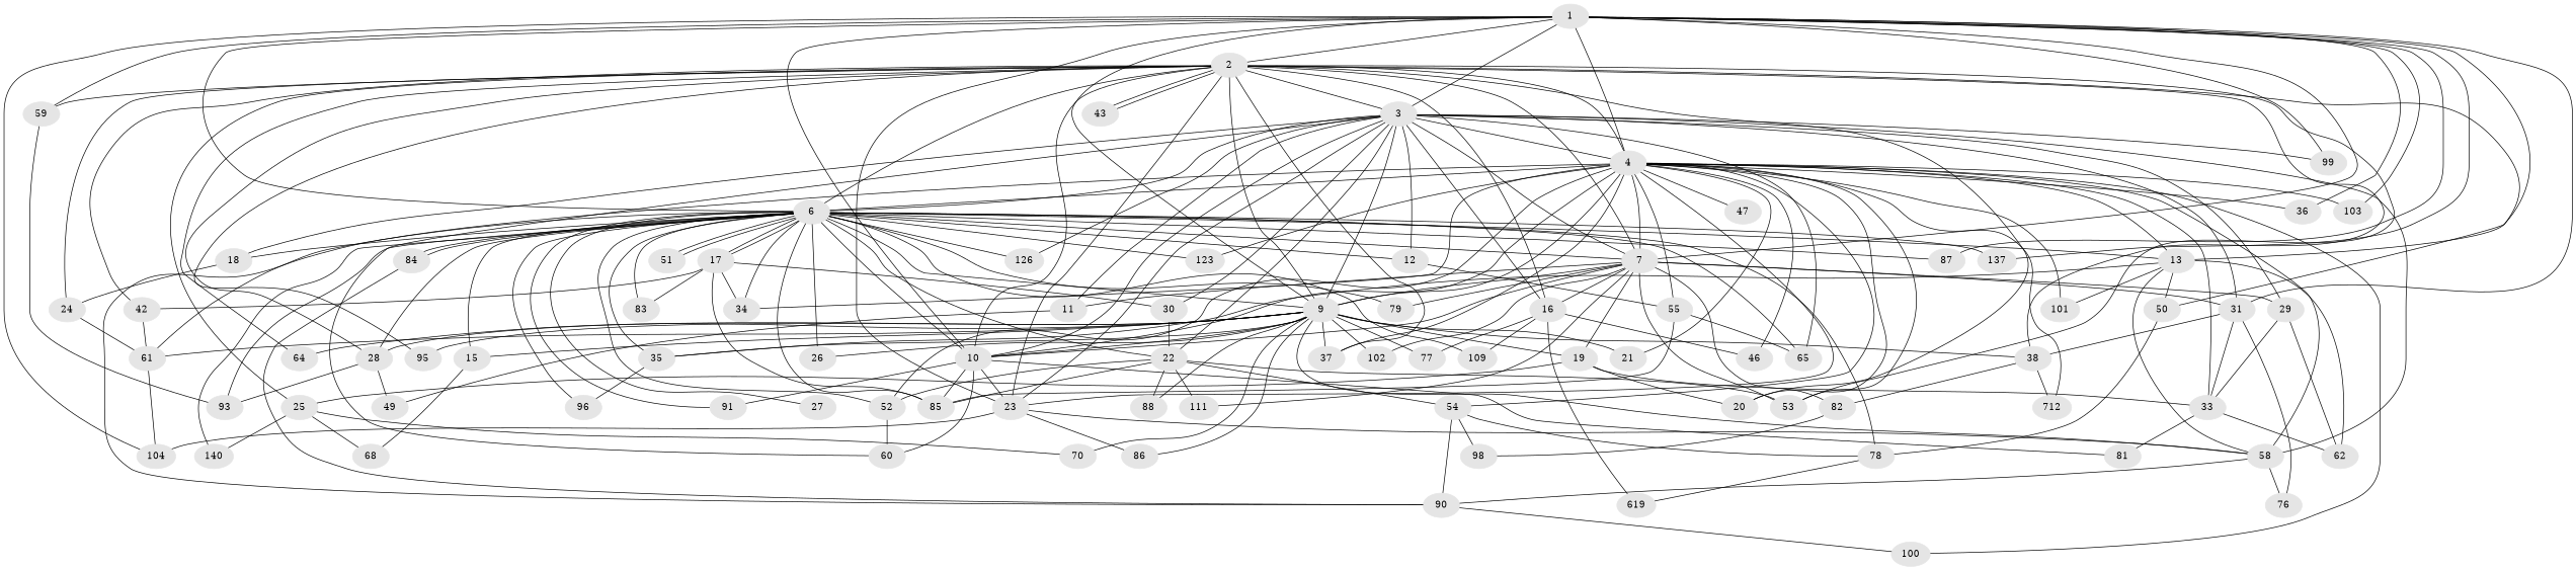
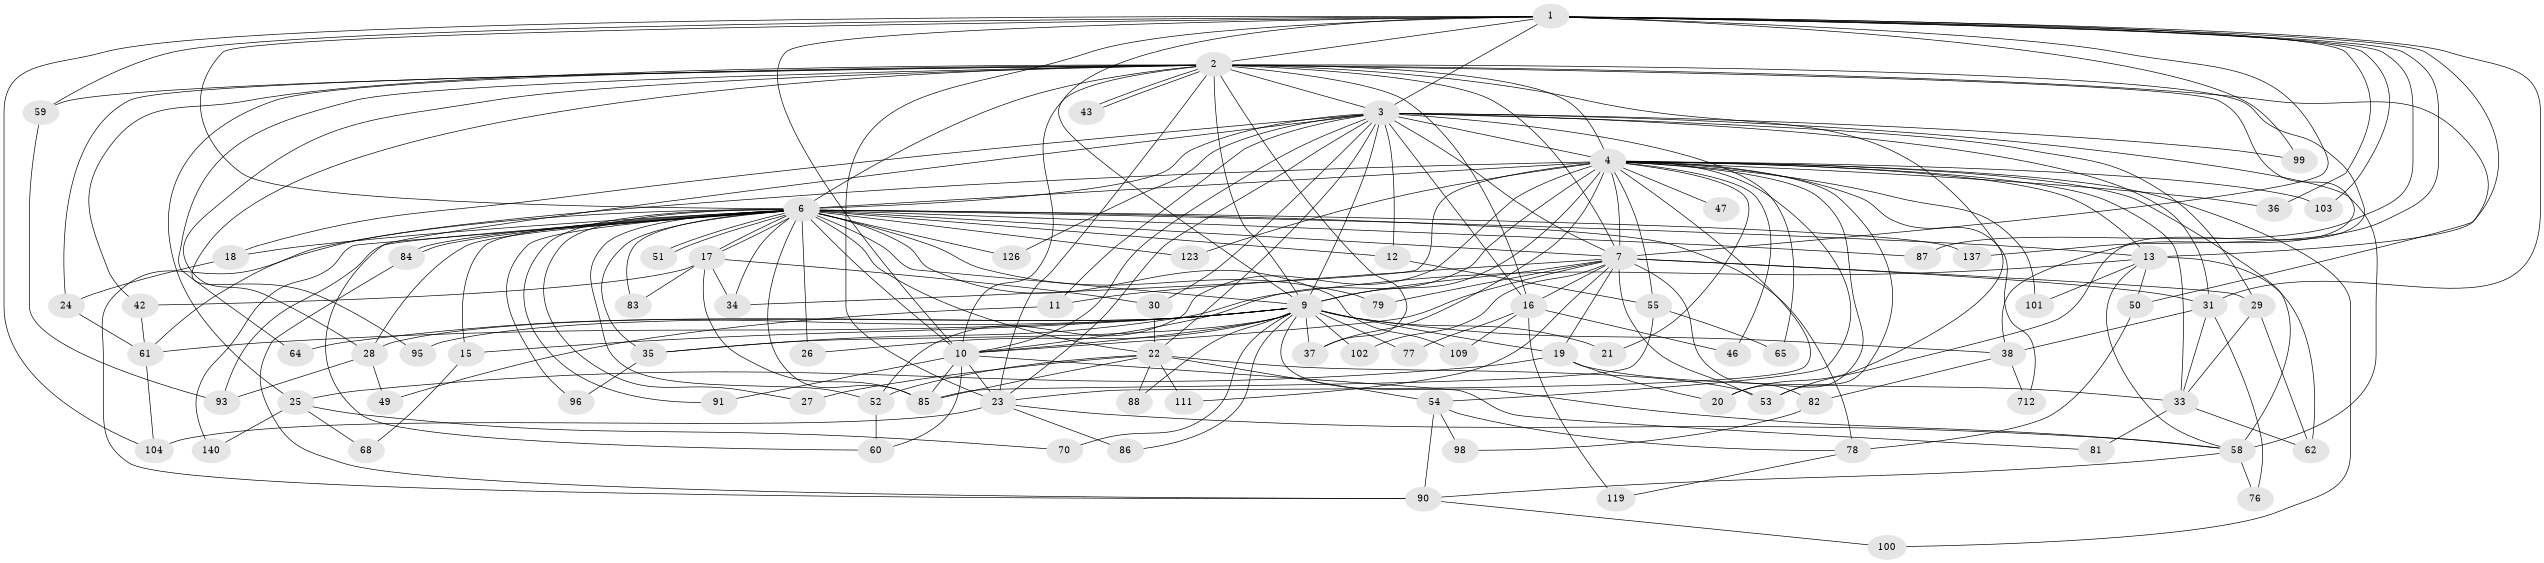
  graph {
    node [color=gray90 style=filled]
    1 [super="+71"]
    2 [super="+114+108+8"]
    3
    4 [super="+5+136+129+66"]
    6 [super="+40+14+44"]
    7
    9 [super="+67"]
    10
    13
    23 [super="+32"]
    31 [super="+107+92+57"]
    36
    59
    87 [super="+125"]
    99
    103
    104 [super="+106"]
    137
    16
    20 [super="+73"]
    24 [super="+113"]
    25
    28 [super="+74"]
    37 [super="+144"]
    38 [super="+127"]
    42
    43
    50 [super="+134+94"]
    53 [super="+121"]
    64
    95
    11
    12
    18
    22 [super="+41+89"]
    29
    30
    58 [super="+69+63"]
    60 [super="+80"]
    65 [super="+133"]
    126
    21
    33
    34 [super="+143"]
    46
    47
    52 [super="+132"]
    54 [super="+131"]
    55
    61 [super="+138"]
    100
    101
    n53 [label=712]
    123
    15
    17
    26
    27
    35 [super="+135"]
    51 [super="+56"]
    78
    79
    83 [super="+141"]
    84
    85 [super="+116+118+124"]
    90 [super="+142"]
    91
    93 [super="+97"]
    96
    109
    140
    19 [super="+105"]
    82
    102
    111
    70
    77
    86
    88
    81
    62 [super="+115"]
    76
-   119 [label=619]
+   119
    68
    49
    98
    1 -- 2 [weight=2]
    1 -- 3
-   1 -- 4 [weight=2]
    1 -- 6
    1 -- 7
    1 -- 9 [weight=2]
    1 -- 10 [weight=2]
    1 -- 13
    1 -- 23
    1 -- 31
    1 -- 36
    1 -- 59
    1 -- 87 [weight=2]
    1 -- 99
    1 -- 103
    1 -- 104
    1 -- 137
    2 -- 3 [weight=3]
    2 -- 4 [weight=4]
    2 -- 6 [weight=2]
    2 -- 7 [weight=2]
    2 -- 9 [weight=3]
    2 -- 10 [weight=2]
    2 -- 23 [weight=2]
    2 -- 59
    2 -- 16
    2 -- 20
    2 -- 24
    2 -- 25
    2 -- 28
    2 -- 37
    2 -- 38
    2 -- 42
    2 -- 43
    2 -- 43
    2 -- 50 [weight=2]
    2 -- 53
    2 -- 64
    2 -- 95
    3 -- 4 [weight=2]
    3 -- 6 [weight=2]
    3 -- 7
    3 -- 9
    3 -- 10
    3 -- 23
    3 -- 31 [weight=3]
    3 -- 99
    3 -- 16
    3 -- 11
    3 -- 12
    3 -- 18
    3 -- 22
    3 -- 29
    3 -- 30
    3 -- 58
    3 -- 60
    3 -- 65
    3 -- 126
    4 -- 6 [weight=4]
    4 -- 7 [weight=2]
    4 -- 9 [weight=4]
    4 -- 10 [weight=2]
    4 -- 13
    4 -- 23
    4 -- 36
    4 -- 103
    4 -- 20
    4 -- 37
    4 -- 53
    4 -- 58 [weight=4]
    4 -- 21
    4 -- 33
    4 -- 34
    4 -- 46
    4 -- 47
    4 -- 52
    4 -- 54
    4 -- 55
    4 -- 61
    4 -- 100
    4 -- 101
    4 -- n53
    4 -- 123
    6 -- 7
    6 -- 9
    6 -- 10 [weight=2]
    6 -- 13
    6 -- 87
    6 -- 137
    6 -- 28
    6 -- 12
    6 -- 18
    6 -- 22 [weight=2]
-   6 -- 65
    6 -- 126
    6 -- 34
    6 -- 52
    6 -- 123
    6 -- 15
    6 -- 17
    6 -- 17
    6 -- 26
    6 -- 27
    6 -- 35
    6 -- 51 [weight=2]
    6 -- 51
    6 -- 78
    6 -- 79
    6 -- 83 [weight=2]
    6 -- 84
    6 -- 84
    6 -- 85
    6 -- 90
    6 -- 91
    6 -- 93
    6 -- 96
    6 -- 109
    6 -- 140
    7 -- 9
    7 -- 10
    7 -- 31
    7 -- 16
    7 -- 53
    7 -- 11
    7 -- 29
    7 -- 79
    7 -- 19
    7 -- 82
    7 -- 102
    7 -- 111
    9 -- 10
    9 -- 28
    9 -- 37
    9 -- 38
    9 -- 64
    9 -- 95
    9 -- 58
    9 -- 21
    9 -- 61
    9 -- 15
    9 -- 26
    9 -- 35
    9 -- 19
    9 -- 102
    9 -- 70
    9 -- 77
    9 -- 86
    9 -- 88
    10 -- 23
    10 -- 60
    10 -- 85
    10 -- 91
    10 -- 81
    13 -- 50
    13 -- 58
    13 -- 101
    13 -- 35
    13 -- 62
    23 -- 104
    23 -- 58
    23 -- 86
    31 -- 38
    31 -- 33
    31 -- 76
    59 -- 93
    16 -- 46
    16 -- 109
    16 -- 77
    16 -- 119
    24 -- 61
    25 -- 140
    25 -- 70
    25 -- 68
    28 -- 93
    28 -- 49
    38 -- n53
    38 -- 82
    42 -- 61
    50 -- 78
    11 -- 49
    12 -- 55
    18 -- 24
    22 -- 53
    22 -- 52
    22 -- 54
+   22 -- 27
    22 -- 85
    22 -- 111
    22 -- 88
    29 -- 33
    29 -- 62
    30 -- 22
    58 -- 90
    58 -- 76
    33 -- 81
    33 -- 62
    52 -- 60
    54 -- 78
    54 -- 90
    54 -- 98
    55 -- 65
    55 -- 85
    61 -- 104
    15 -- 68
    17 -- 42
    17 -- 30
    17 -- 34
    17 -- 83
    17 -- 85
    35 -- 96
    78 -- 119
    84 -- 90
    90 -- 100
    19 -- 20
    19 -- 25
    19 -- 33
    82 -- 98
  }
